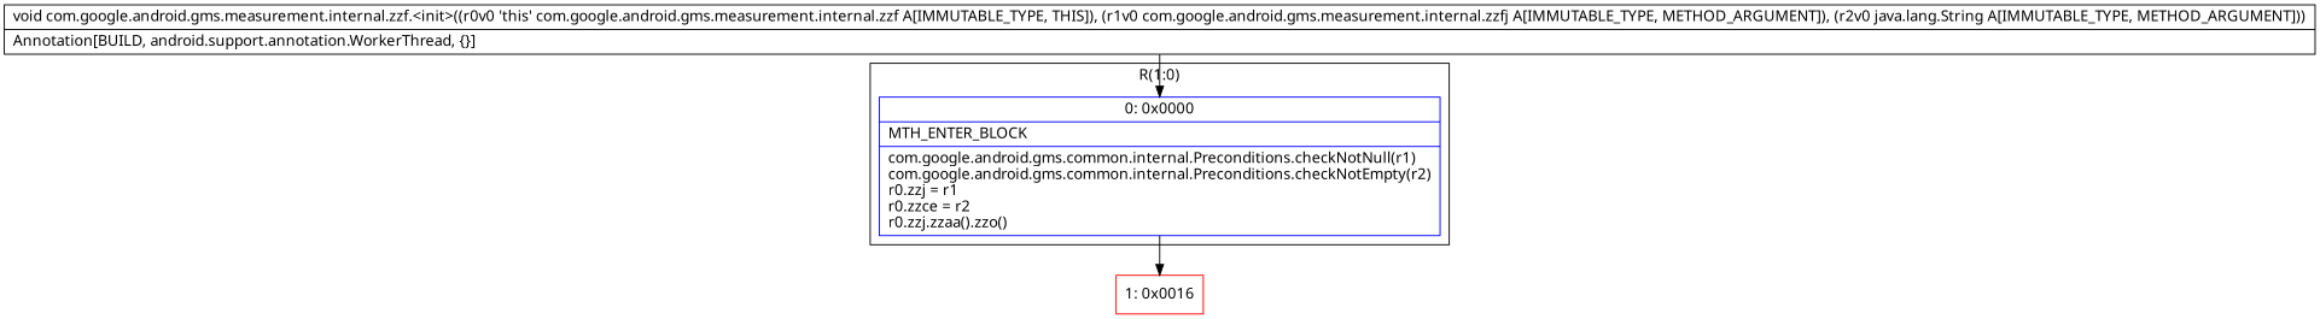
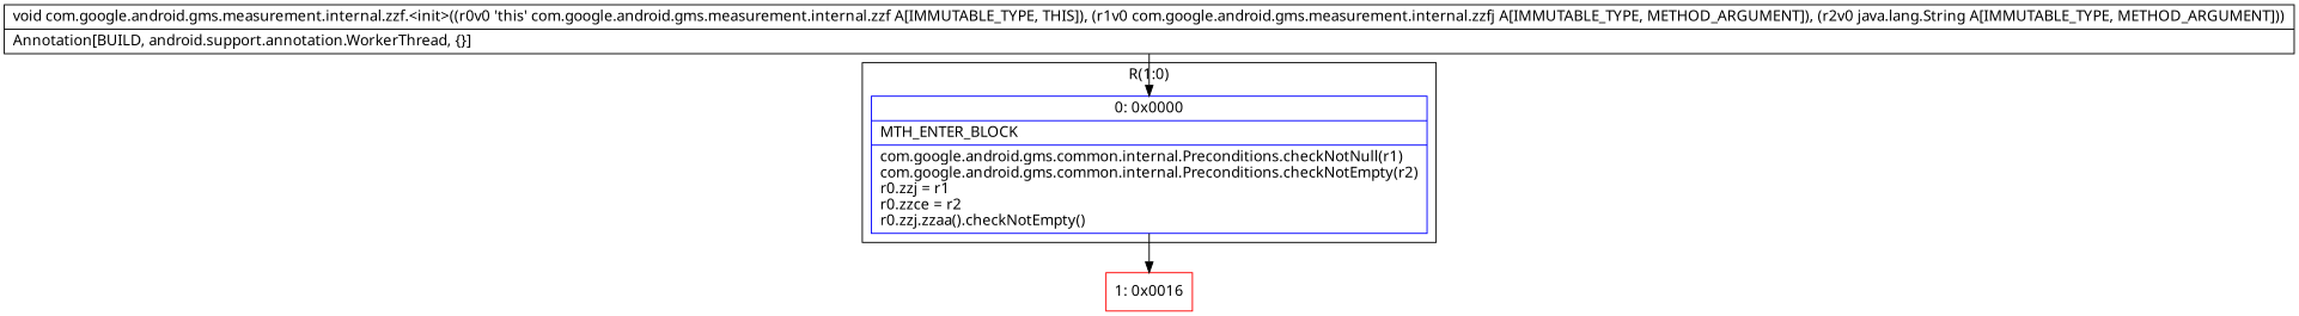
  digraph {
    fontname="Noto Sans"
    node [shape=record fontname="Noto Sans"]
    edge [fontname="Noto Sans"]
-   n1 [color=blue label="{0\:\ 0x0000|MTH_ENTER_BLOCK\l|com.google.android.gms.common.internal.Preconditions.checkNotNull(r1)\lcom.google.android.gms.common.internal.Preconditions.checkNotEmpty(r2)\lr0.zzj = r1\lr0.zzce = r2\lr0.zzj.zzaa().zzo()\l}"]
+   n1 [color=blue label="{0\:\ 0x0000|MTH_ENTER_BLOCK\l|com.google.android.gms.common.internal.Preconditions.checkNotNull(r1)\lcom.google.android.gms.common.internal.Preconditions.checkNotEmpty(r2)\lr0.zzj = r1\lr0.zzce = r2\lr0.zzj.zzaa().checkNotEmpty()\l}"]
    n2 [color=red label="{1\:\ 0x0016}"]
    n3 [label="{void com.google.android.gms.measurement.internal.zzf.\<init\>((r0v0 'this' com.google.android.gms.measurement.internal.zzf A[IMMUTABLE_TYPE, THIS]), (r1v0 com.google.android.gms.measurement.internal.zzfj A[IMMUTABLE_TYPE, METHOD_ARGUMENT]), (r2v0 java.lang.String A[IMMUTABLE_TYPE, METHOD_ARGUMENT]))  | Annotation[BUILD, android.support.annotation.WorkerThread, \{\}]\l}"]
    subgraph cluster_1 {
      label="R(1:0)"
      n1
    }
    n1 -> n2
    n3 -> n1
  }
